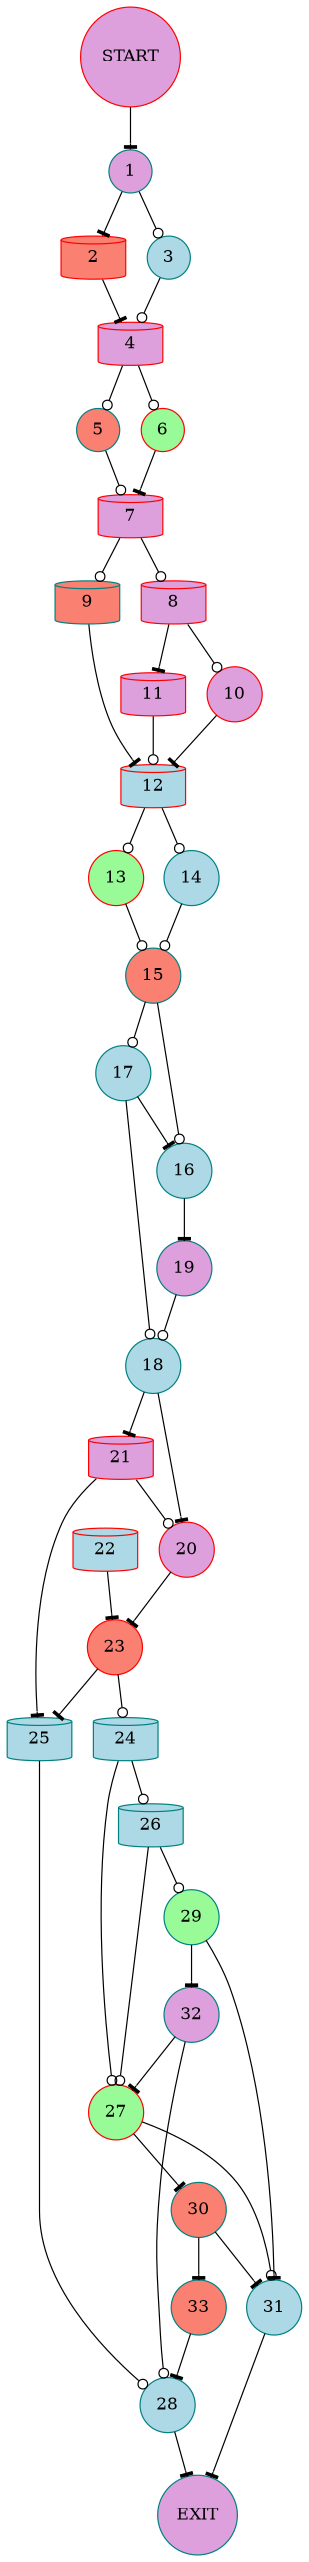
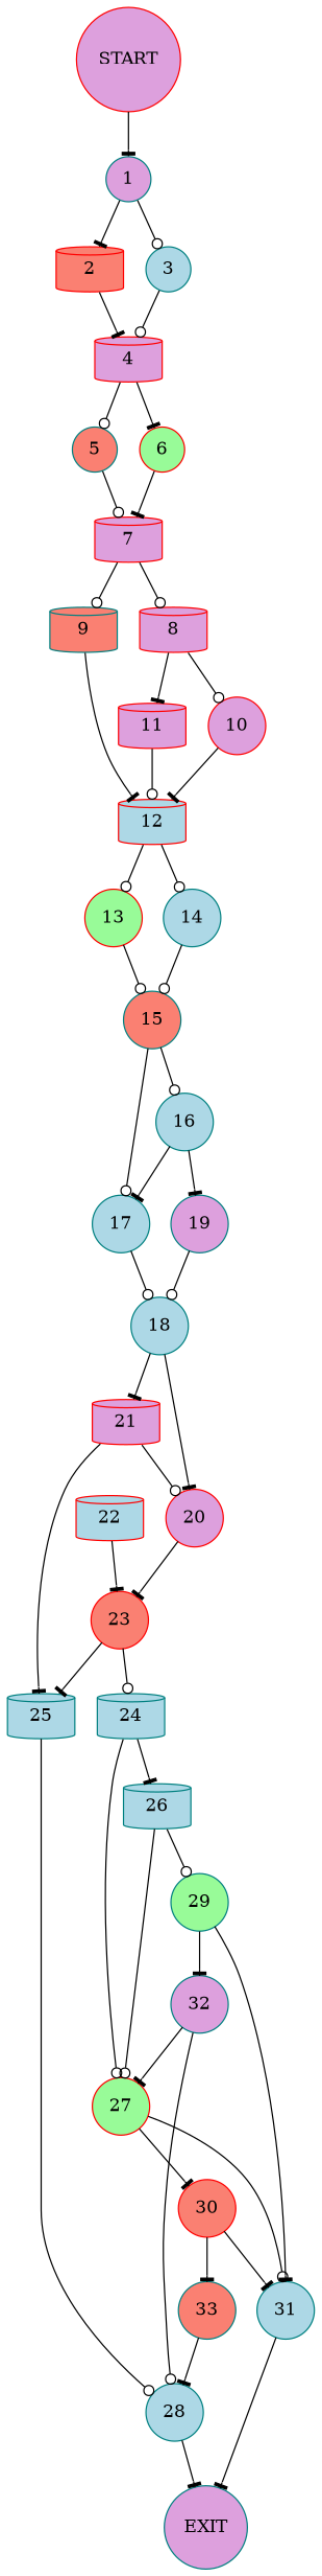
  digraph {
    node [color=teal fillcolor=plum shape=circle style=filled]
    edge [arrowhead=tee]
    n1 [color=red label=START]
    1
    2 [color=red fillcolor=salmon shape=cylinder]
    3 [fillcolor=lightblue]
    n5 [label=EXIT]
    4 [color=red shape=cylinder]
    5 [fillcolor=salmon]
    6 [color=red fillcolor=palegreen]
    7 [color=red shape=cylinder]
    8 [color=red shape=cylinder]
    9 [fillcolor=salmon shape=cylinder]
    10 [color=red]
    11 [color=red shape=cylinder]
    12 [color=red fillcolor=lightblue shape=cylinder]
    13 [color=red fillcolor=palegreen]
    14 [fillcolor=lightblue]
    15 [fillcolor=salmon]
    16 [fillcolor=lightblue]
    17 [fillcolor=lightblue]
    19
    18 [fillcolor=lightblue]
    20 [color=red]
    21 [color=red shape=cylinder]
    23 [color=red fillcolor=salmon]
    25 [fillcolor=lightblue shape=cylinder]
    24 [fillcolor=lightblue shape=cylinder]
    22 [color=red fillcolor=lightblue shape=cylinder]
    26 [fillcolor=lightblue shape=cylinder]
    27 [color=red fillcolor=palegreen]
    28 [fillcolor=lightblue]
    29 [fillcolor=palegreen]
-   30 [fillcolor=salmon]
+   30 [color=red fillcolor=salmon]
    31 [fillcolor=lightblue]
    32
    33 [fillcolor=salmon]
    n1 -> 1
    1 -> 2
    1 -> 3 [arrowhead=odot]
    2 -> 4
    3 -> 4 [arrowhead=odot]
    4 -> 5 [arrowhead=odot]
-   4 -> 6 [arrowhead=odot]
+   4 -> 6
    5 -> 7 [arrowhead=odot]
    6 -> 7
    7 -> 8 [arrowhead=odot]
    7 -> 9 [arrowhead=odot]
    8 -> 10 [arrowhead=odot]
    8 -> 11
    9 -> 12
    10 -> 12
    11 -> 12 [arrowhead=odot]
    12 -> 13 [arrowhead=odot]
    12 -> 14 [arrowhead=odot]
    13 -> 15 [arrowhead=odot]
    14 -> 15 [arrowhead=odot]
    15 -> 16 [arrowhead=odot]
    15 -> 17 [arrowhead=odot]
-   17 -> 16
+   16 -> 17
    16 -> 19
    17 -> 18 [arrowhead=odot]
    19 -> 18 [arrowhead=odot]
    18 -> 20
    18 -> 21
    20 -> 23
    21 -> 20 [arrowhead=odot]
    21 -> 25
    23 -> 25
    23 -> 24 [arrowhead=odot]
    25 -> 28 [arrowhead=odot]
-   24 -> 26 [arrowhead=odot]
+   24 -> 26
    24 -> 27 [arrowhead=odot]
    22 -> 23
    26 -> 27 [arrowhead=odot]
    26 -> 29 [arrowhead=odot]
    27 -> 30
    27 -> 31 [arrowhead=odot]
    28 -> n5
    29 -> 31
    29 -> 32
    30 -> 31
    30 -> 33
    31 -> n5
    32 -> 27
    32 -> 28 [arrowhead=odot]
    33 -> 28
  }
